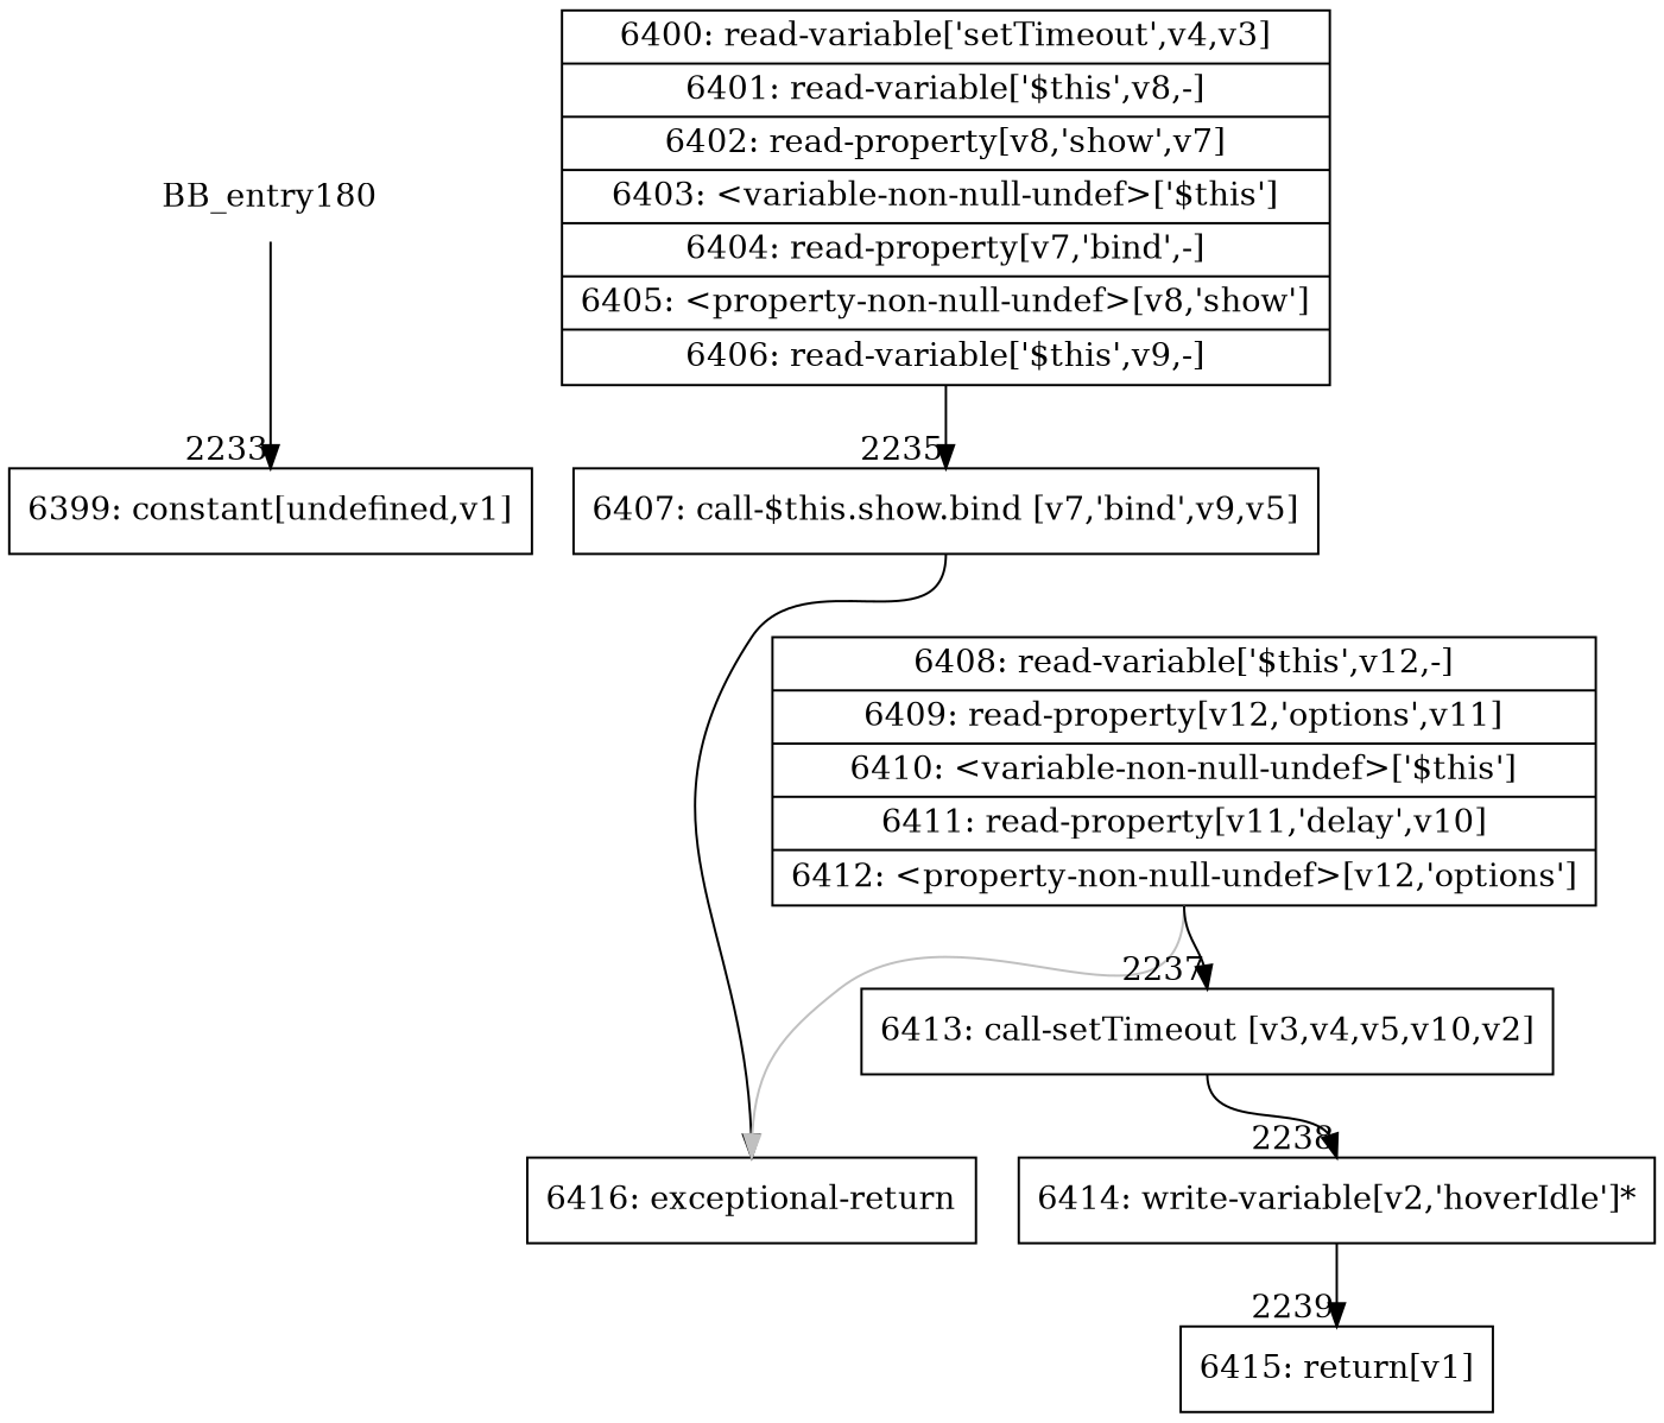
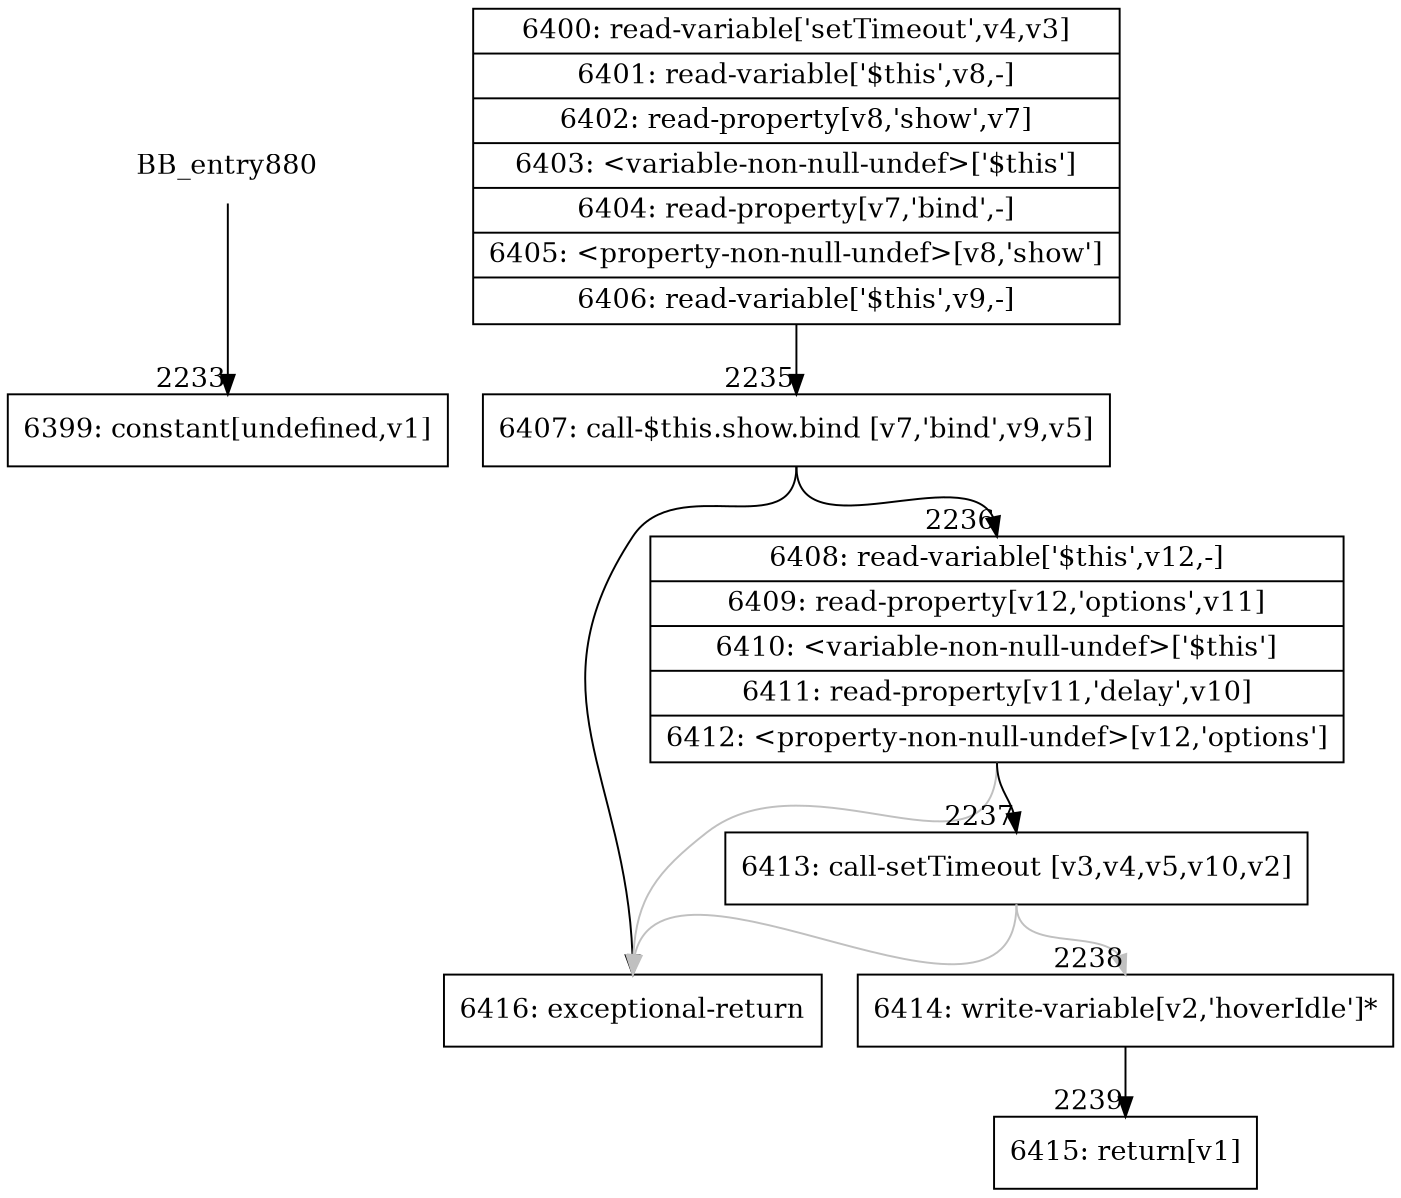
  digraph {
    rankdir=TD
    node [shape=record]
    edge [headport=n tailport=s]
-   BB_entry180 [shape=none]
+   BB_entry180 [shape=none label=BB_entry880]
    n2 [label="{6399: constant[undefined,v1]}"]
    n3 [label="{6400: read-variable['setTimeout',v4,v3]|6401: read-variable['$this',v8,-]|6402: read-property[v8,'show',v7]|6403: \<variable-non-null-undef\>['$this']|6404: read-property[v7,'bind',-]|6405: \<property-non-null-undef\>[v8,'show']|6406: read-variable['$this',v9,-]}"]
    n4 [label="{6407: call-$this.show.bind [v7,'bind',v9,v5]}"]
    n5 [label="{6416: exceptional-return}"]
    n6 [label="{6408: read-variable['$this',v12,-]|6409: read-property[v12,'options',v11]|6410: \<variable-non-null-undef\>['$this']|6411: read-property[v11,'delay',v10]|6412: \<property-non-null-undef\>[v12,'options']}"]
    n7 [label="{6413: call-setTimeout [v3,v4,v5,v10,v2]}"]
    n8 [label="{6414: write-variable[v2,'hoverIdle']*}"]
    n9 [label="{6415: return[v1]}"]
    BB_entry180 -> n2 [headlabel="    2233"]
    n3 -> n4 [headlabel="      2235"]
    n4 -> n5 [color=black]
+   n4 -> n6 [headlabel="      2236"]
    n6 -> n5 [color=gray]
    n6 -> n7 [headlabel="      2237"]
-   n7 -> n8 [headlabel="      2238"]
+   n7 -> n5 [color=gray]
+   n7 -> n8 [headlabel="      2238" color=gray]
    n8 -> n9 [headlabel="      2239"]
  }
